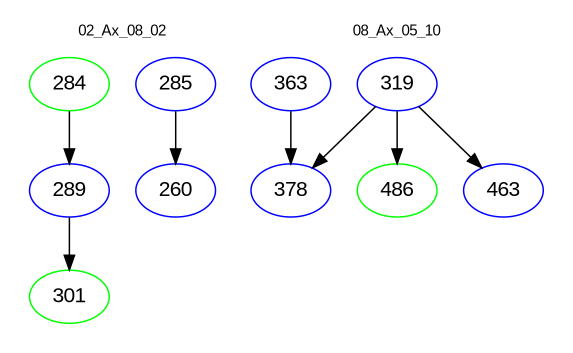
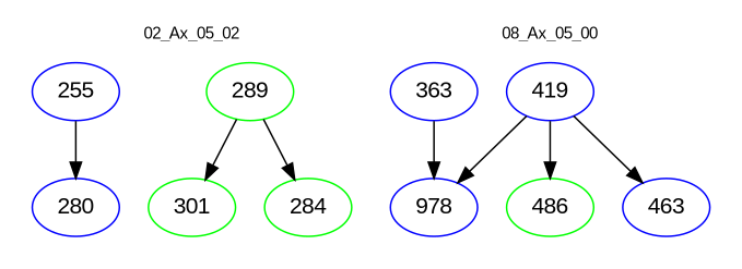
  digraph {
    fontname="Liberation Sans"
    node [color=blue fontname="Liberation Sans"]
    edge [color=black fontname="Liberation Sans"]
-   n1 [label=289]
-   n2 [label=285]
+   n1 [color=green label=289]
+   n2 [label=255]
    n3 [color=green label=301]
    n4 [color=green label=284]
-   n5 [label=260]
-   n6 [label=319]
+   n5 [label=280]
+   n6 [label=419]
    n7 [color=green label=486]
    n8 [label=463]
-   n9 [label=378]
+   n9 [label=978]
    n10 [label=363]
    subgraph cluster_1 {
      color=white
      fontsize=10
-     label="02_Ax_08_02"
+     label="02_Ax_05_02"
      n1
      n2
      n3
      n4
      n5
    }
    subgraph cluster_2 {
      color=white
      fontsize=10
-     label="08_Ax_05_10"
+     label="08_Ax_05_00"
      n6
      n7
      n8
      n9
      n10
    }
    n1 -> n3
-   n4 -> n1
+   n1 -> n4
    n2 -> n5
    n6 -> n7
    n6 -> n8
    n6 -> n9
    n10 -> n9
  }
